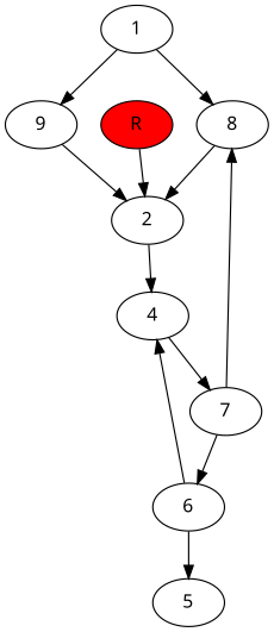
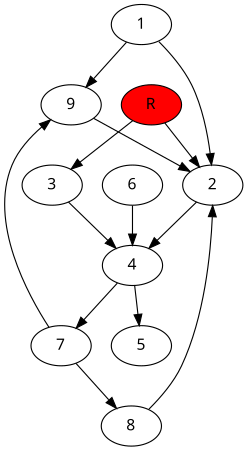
  digraph {
    fontname="Noto Sans"
    node [fontname="Noto Sans"]
    edge [fontname="Noto Sans"]
    1
    8
    9
    2
    4
    7
+   3
    6
    5
    R [fillcolor="#ff0000" style=filled]
-   1 -> 8
+   1 -> 2
    1 -> 9
    8 -> 2
    9 -> 2
    2 -> 4
    4 -> 7
    7 -> 8
-   7 -> 6
+   7 -> 9
+   3 -> 4
    6 -> 4
-   6 -> 5
+   4 -> 5
    R -> 2
+   R -> 3
  }
